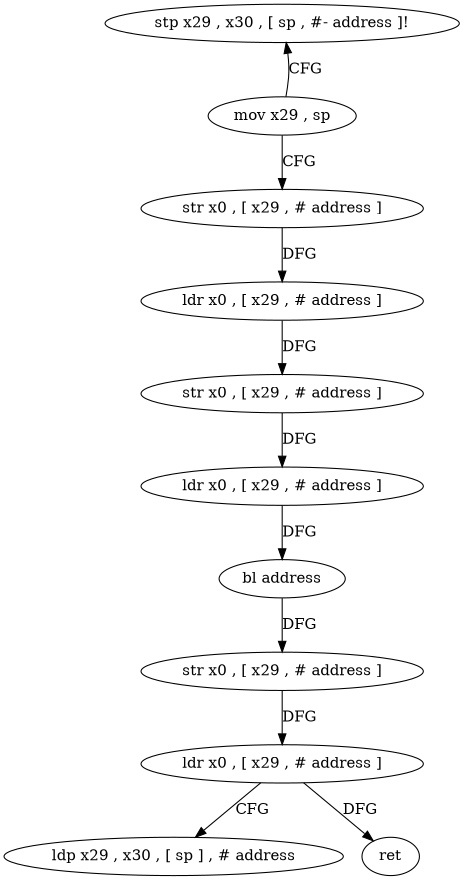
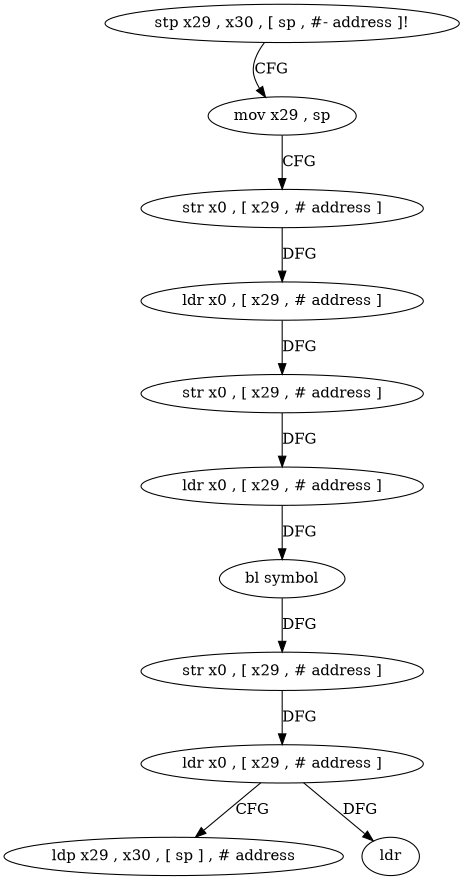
  digraph {
    n1 [label="stp x29 , x30 , [ sp , #- address ]!"]
    n2 [label="mov x29 , sp"]
    n3 [label="str x0 , [ x29 , # address ]"]
    n4 [label="ldr x0 , [ x29 , # address ]"]
    n5 [label="str x0 , [ x29 , # address ]"]
    n6 [label="ldr x0 , [ x29 , # address ]"]
-   n7 [label="bl address"]
+   n7 [label="bl symbol"]
    n8 [label="str x0 , [ x29 , # address ]"]
    n9 [label="ldr x0 , [ x29 , # address ]"]
    n10 [label="ldp x29 , x30 , [ sp ] , # address"]
-   n11 [label=ret]
-   n2 -> n1 [label=CFG]
+   n11 [label=ldr]
+   n1 -> n2 [label=CFG]
    n2 -> n3 [label=CFG]
    n3 -> n4 [label=DFG]
    n4 -> n5 [label=DFG]
    n5 -> n6 [label=DFG]
    n6 -> n7 [label=DFG]
    n7 -> n8 [label=DFG]
    n8 -> n9 [label=DFG]
    n9 -> n10 [label=CFG]
    n9 -> n11 [label=DFG]
  }
